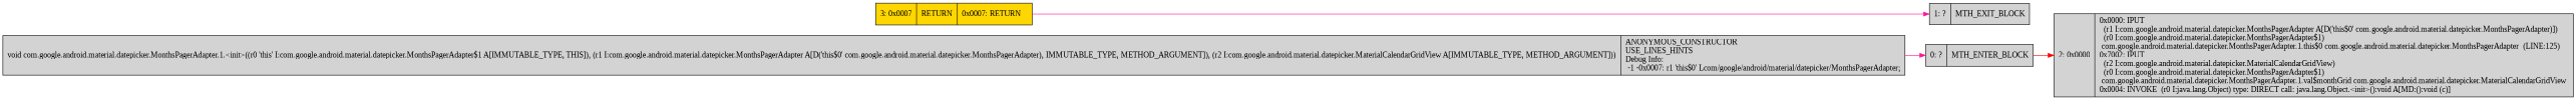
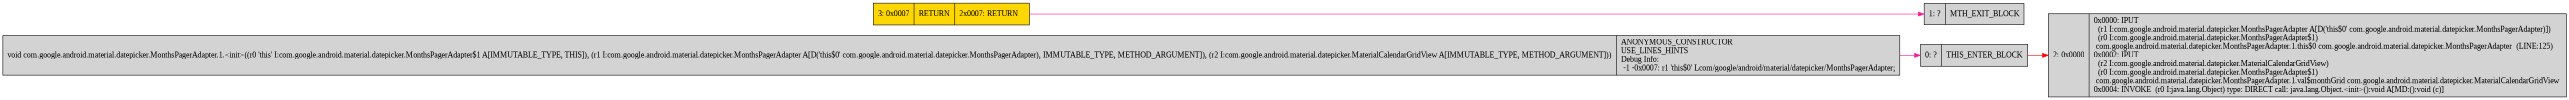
  digraph {
    fontname="Liberation Serif"
    rankdir=LR
    node [fillcolor=lightgrey fontname="Liberation Serif" shape=record style=filled]
    edge [color=deeppink fontname="Liberation Serif"]
-   n1 [label="{0\:\ ?|MTH_ENTER_BLOCK\l}"]
-   n2 [label="{2\:\ 0x0000|0x0000: IPUT  \l  (r1 I:com.google.android.material.datepicker.MonthsPagerAdapter A[D('this$0' com.google.android.material.datepicker.MonthsPagerAdapter)])\l  (r0 I:com.google.android.material.datepicker.MonthsPagerAdapter$1)\l com.google.android.material.datepicker.MonthsPagerAdapter.1.this$0 com.google.android.material.datepicker.MonthsPagerAdapter  (LINE:125)\l0x7002: IPUT  \l  (r2 I:com.google.android.material.datepicker.MaterialCalendarGridView)\l  (r0 I:com.google.android.material.datepicker.MonthsPagerAdapter$1)\l com.google.android.material.datepicker.MonthsPagerAdapter.1.val$monthGrid com.google.android.material.datepicker.MaterialCalendarGridView \l0x0004: INVOKE  (r0 I:java.lang.Object) type: DIRECT call: java.lang.Object.\<init\>():void A[MD:():void (c)]\l}"]
-   n3 [fillcolor=gold label="{3\:\ 0x0007|RETURN\l|0x0007: RETURN   \l}"]
+   n1 [label="{0\:\ ?|THIS_ENTER_BLOCK\l}"]
+   n2 [label="{2\:\ 0x0000|0x0000: IPUT  \l  (r1 I:com.google.android.material.datepicker.MonthsPagerAdapter A[D('this$0' com.google.android.material.datepicker.MonthsPagerAdapter)])\l  (r0 I:com.google.android.material.datepicker.MonthsPagerAdapter$1)\l com.google.android.material.datepicker.MonthsPagerAdapter.1.this$0 com.google.android.material.datepicker.MonthsPagerAdapter  (LINE:125)\l0x0002: IPUT  \l  (r2 I:com.google.android.material.datepicker.MaterialCalendarGridView)\l  (r0 I:com.google.android.material.datepicker.MonthsPagerAdapter$1)\l com.google.android.material.datepicker.MonthsPagerAdapter.1.val$monthGrid com.google.android.material.datepicker.MaterialCalendarGridView \l0x0004: INVOKE  (r0 I:java.lang.Object) type: DIRECT call: java.lang.Object.\<init\>():void A[MD:():void (c)]\l}"]
+   n3 [fillcolor=gold label="{3\:\ 0x0007|RETURN\l|2x0007: RETURN   \l}"]
    n4 [label="{1\:\ ?|MTH_EXIT_BLOCK\l}"]
    n5 [label="{void com.google.android.material.datepicker.MonthsPagerAdapter.1.\<init\>((r0 'this' I:com.google.android.material.datepicker.MonthsPagerAdapter$1 A[IMMUTABLE_TYPE, THIS]), (r1 I:com.google.android.material.datepicker.MonthsPagerAdapter A[D('this$0' com.google.android.material.datepicker.MonthsPagerAdapter), IMMUTABLE_TYPE, METHOD_ARGUMENT]), (r2 I:com.google.android.material.datepicker.MaterialCalendarGridView A[IMMUTABLE_TYPE, METHOD_ARGUMENT]))  | ANONYMOUS_CONSTRUCTOR\lUSE_LINES_HINTS\lDebug Info:\l  \-1 \-0x0007: r1 'this$0' Lcom\/google\/android\/material\/datepicker\/MonthsPagerAdapter;\l}"]
    n1 -> n2 [color=red]
    n3 -> n4
    n5 -> n1
  }
